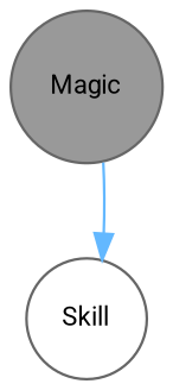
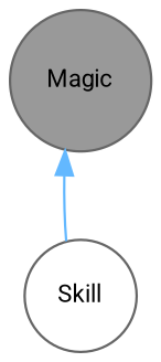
  digraph {
    fontname=Roboto
    node [color=gray40 fontname=Roboto fontsize=10 shape=circle style=filled]
    n1 [fillcolor=grey60 fontcolor=black height=0.2 label=Magic width=0.4]
    n2 [fillcolor=white height=0.2 label=Skill width=0.4]
-   n2 -> n1 [color=steelblue1 dir=back fontname=Roboto fontsize=10 labelfontname=Helvetica labelfontsize=10 style=solid]
+   n1 -> n2 [color=steelblue1 dir=back fontname=Roboto fontsize=10 labelfontname=Helvetica labelfontsize=10 style=solid]
  }
